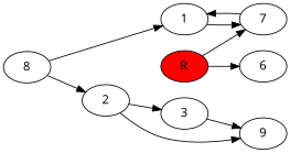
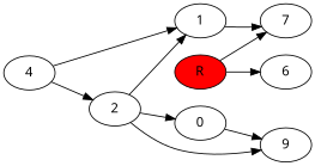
  digraph {
    fontname="Noto Sans"
    rankdir=LR
    node [fontname="Noto Sans"]
    edge [fontname="Noto Sans"]
    1
    7
    2
-   3
+   3 [label=0]
    9
-   4 [label=8]
+   4
    R [fillcolor="#ff0000" style=filled]
    6
    1 -> 7
-   7 -> 1
+   2 -> 1
    2 -> 3
    2 -> 9
    3 -> 9
    4 -> 1
    4 -> 2
    R -> 7
    R -> 6
  }
